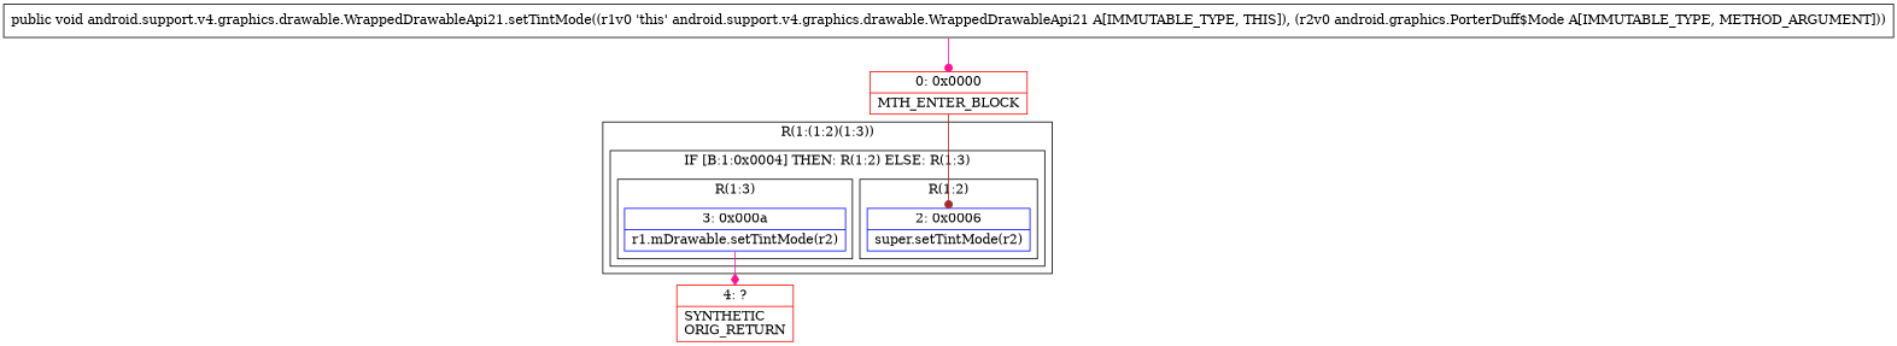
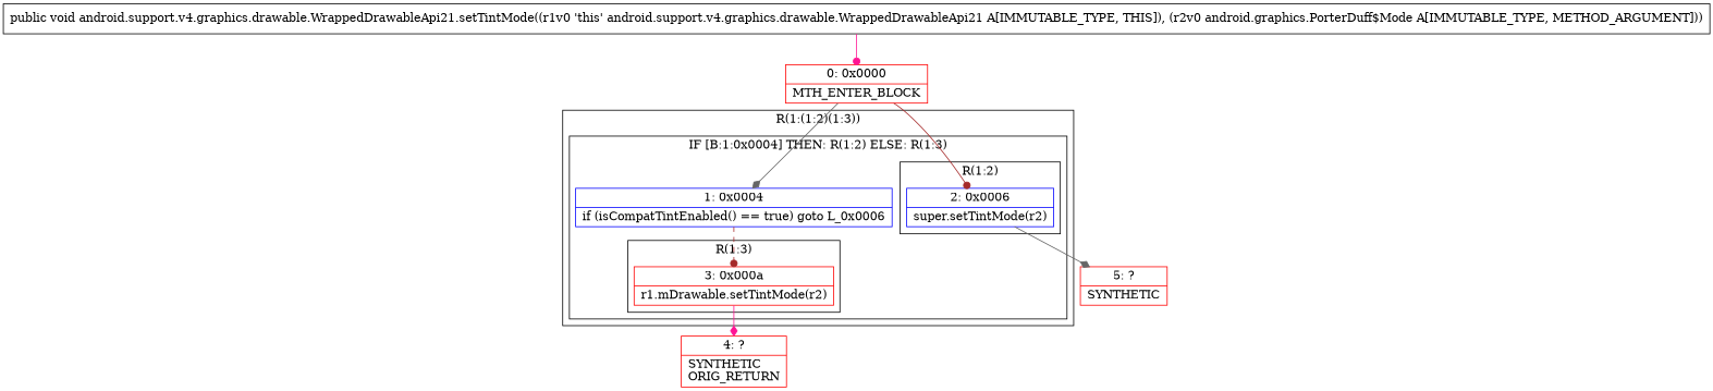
  digraph {
    node [color=blue shape=record]
    edge [arrowhead=diamond color=gray40]
    n1 [label="{2\:\ 0x0006|super.setTintMode(r2)\l}"]
-   n2 [label="{3\:\ 0x000a|r1.mDrawable.setTintMode(r2)\l}"]
+   n2 [color=red label="{3\:\ 0x000a|r1.mDrawable.setTintMode(r2)\l}"]
+   n3 [label="{1\:\ 0x0004|if (isCompatTintEnabled() == true) goto L_0x0006\l}"]
+   n4 [color=red label="{5\:\ ?|SYNTHETIC\l}"]
    n5 [color=red label="{4\:\ ?|SYNTHETIC\lORIG_RETURN\l}"]
    n6 [color=red label="{0\:\ 0x0000|MTH_ENTER_BLOCK\l}"]
    n7 [label="{public void android.support.v4.graphics.drawable.WrappedDrawableApi21.setTintMode((r1v0 'this' android.support.v4.graphics.drawable.WrappedDrawableApi21 A[IMMUTABLE_TYPE, THIS]), (r2v0 android.graphics.PorterDuff$Mode A[IMMUTABLE_TYPE, METHOD_ARGUMENT])) }" color=""]
    subgraph cluster_1 {
      label="R(1:(1:2)(1:3))"
      subgraph cluster_2 {
        label="IF [B:1:0x0004] THEN: R(1:2) ELSE: R(1:3)"
+       n3
        subgraph cluster_3 {
          label="R(1:2)"
          n1
        }
        subgraph cluster_4 {
          label="R(1:3)"
          n2
        }
      }
    }
+   n1 -> n4
    n2 -> n5 [color=deeppink]
+   n3 -> n2 [arrowhead=dot color=brown style=dashed]
    n6 -> n1 [arrowhead=dot color=brown]
+   n6 -> n3
    n7 -> n6 [arrowhead=dot color=deeppink]
  }
